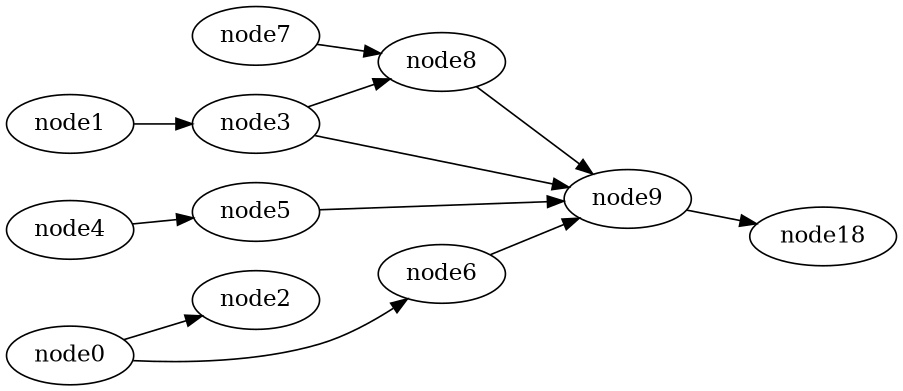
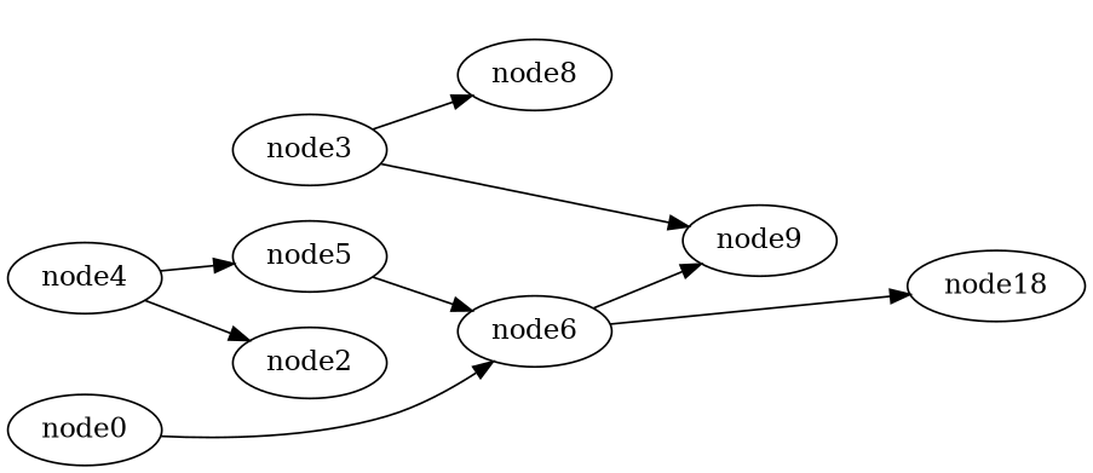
  digraph {
    rankdir=LR
    n1 [label=node18]
    node9
    node8
-   node7
    node6
    node5
    node4
    node3
-   node1
    node0
    node2
-   node9 -> n1
-   node8 -> node9
-   node7 -> node8
+   node6 -> n1
    node6 -> node9
-   node5 -> node9
+   node5 -> node6
    node4 -> node5
    node3 -> node9
    node3 -> node8
-   node1 -> node3
    node0 -> node6
-   node0 -> node2
+   node4 -> node2
  }
